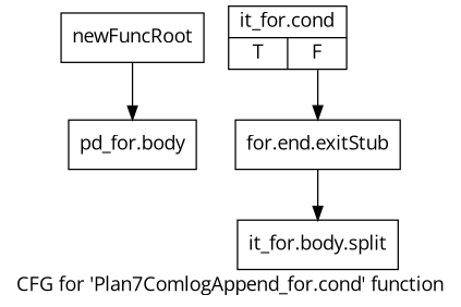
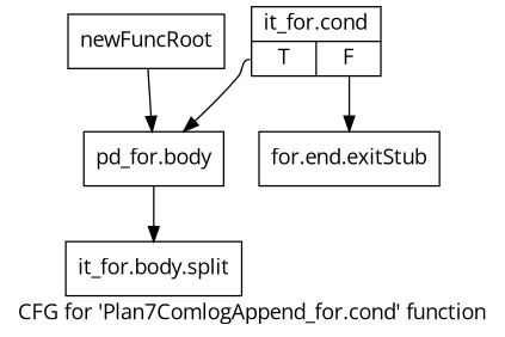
  digraph {
    fontname="Open Sans"
    label="CFG for 'Plan7ComlogAppend_for.cond' function"
    node [fontname="Open Sans" shape=record]
    edge [fontname="Open Sans"]
    n1 [label="{newFuncRoot}"]
    n2 [label="{pd_for.body}"]
    n3 [label="{it_for.cond|{<s0>T|<s1>F}}"]
    n4 [label="{for.end.exitStub}"]
    n5 [label="{it_for.body.split}"]
    n1 -> n2
-   n4 -> n5
+   n2 -> n5
+   n3 -> n2 [tailport=s0]
    n3 -> n4 [tailport=s1]
  }
